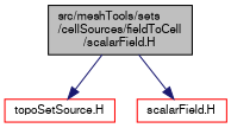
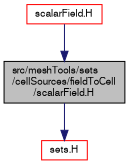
  digraph {
    node [color=red fontname=FreeSans fontsize=10 shape=record]
    edge [color=midnightblue fontname=FreeSans fontsize=10 labelfontname=FreeSans labelfontsize=10 style=solid]
    n1 [color=black fillcolor=grey75 fontcolor=black height=0.2 label="src/meshTools/sets\l/cellSources/fieldToCell\l/scalarField.H" style=filled width=0.4]
-   n2 [height=0.2 label="topoSetSource.H" width=0.4]
+   n2 [height=0.2 label="sets.H" width=0.4]
    n3 [height=0.2 label="scalarField.H" width=0.4]
    n1 -> n2
-   n1 -> n3
+   n3 -> n1
  }
